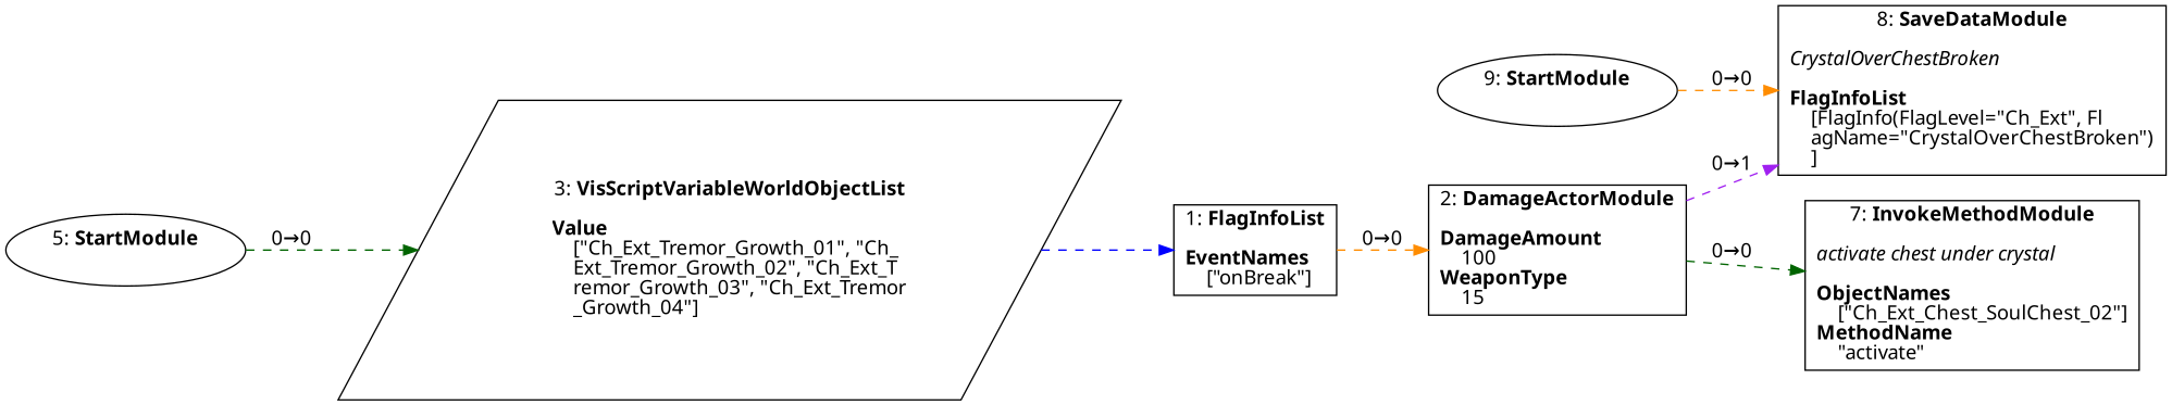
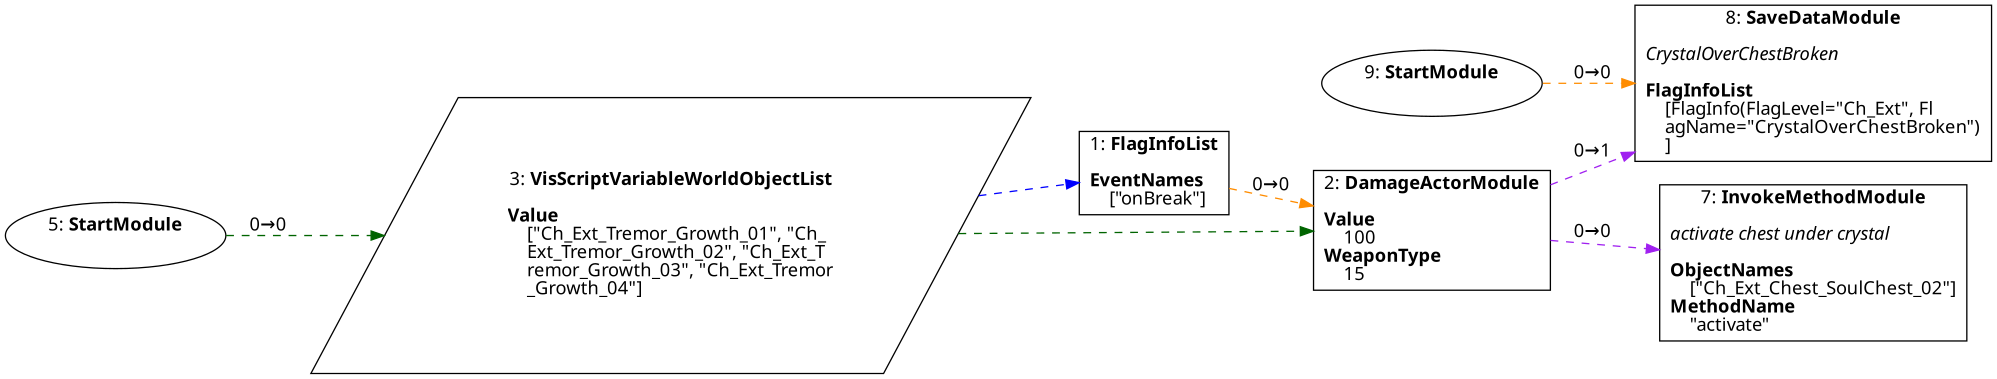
  digraph {
    fontname="Noto Sans"
    rankdir=LR
    splines=spline
    node [fontname="Noto Sans" shape=box]
    edge [color=darkorange fontname="Noto Sans" style=dashed]
    n1 [label=<1: <b>FlagInfoList</b><br/><br/><b>EventNames</b><br align="left"/>    [&quot;onBreak&quot;]<br align="left"/>>]
-   n2 [label=<2: <b>DamageActorModule</b><br/><br/><b>DamageAmount</b><br align="left"/>    100<br align="left"/><b>WeaponType</b><br align="left"/>    15<br align="left"/>>]
+   n2 [label=<2: <b>DamageActorModule</b><br/><br/><b>Value</b><br align="left"/>    100<br align="left"/><b>WeaponType</b><br align="left"/>    15<br align="left"/>>]
    n3 [label=<7: <b>InvokeMethodModule</b><br/><br/><i>activate chest under crystal<br align="left"/></i><br align="left"/><b>ObjectNames</b><br align="left"/>    [&quot;Ch_Ext_Chest_SoulChest_02&quot;]<br align="left"/><b>MethodName</b><br align="left"/>    &quot;activate&quot;<br align="left"/>>]
    n4 [label=<8: <b>SaveDataModule</b><br/><br/><i>CrystalOverChestBroken<br align="left"/></i><br align="left"/><b>FlagInfoList</b><br align="left"/>    [FlagInfo(FlagLevel=&quot;Ch_Ext&quot;, Fl<br align="left"/>    agName=&quot;CrystalOverChestBroken&quot;)<br align="left"/>    ]<br align="left"/>>]
    n5 [label=<3: <b>VisScriptVariableWorldObjectList</b><br/><br/><b>Value</b><br align="left"/>    [&quot;Ch_Ext_Tremor_Growth_01&quot;, &quot;Ch_<br align="left"/>    Ext_Tremor_Growth_02&quot;, &quot;Ch_Ext_T<br align="left"/>    remor_Growth_03&quot;, &quot;Ch_Ext_Tremor<br align="left"/>    _Growth_04&quot;]<br align="left"/>> shape=parallelogram]
    n6 [label=<5: <b>StartModule</b><br/><br/>> shape=oval]
    n7 [label=<9: <b>StartModule</b><br/><br/>> shape=oval]
    n1 -> n2 [label="0→0"]
-   n2 -> n3 [color=darkgreen label="0→0"]
+   n2 -> n3 [color=purple label="0→0"]
    n2 -> n4 [color=purple label="0→1"]
    n5 -> n1 [color=blue]
+   n5 -> n2 [color=darkgreen]
    n6 -> n5 [color=darkgreen label="0→0"]
    n7 -> n4 [label="0→0"]
  }
